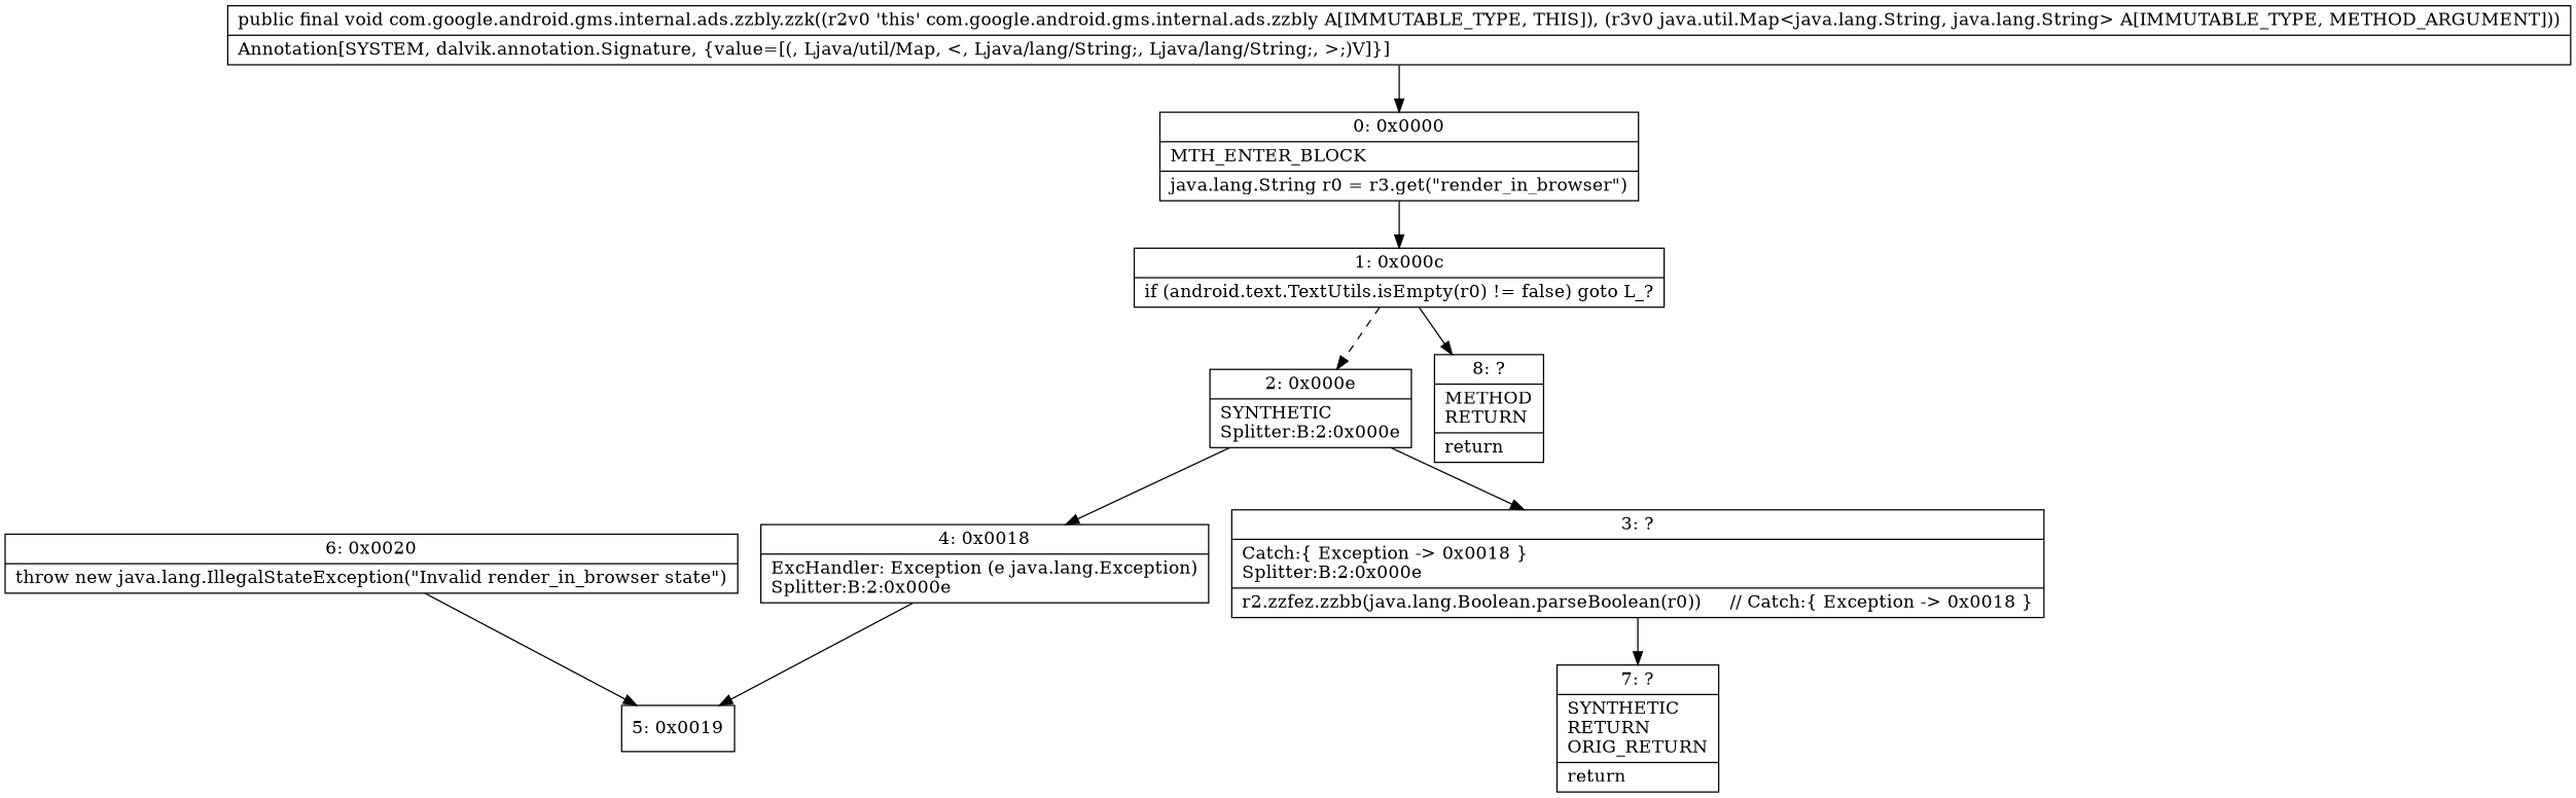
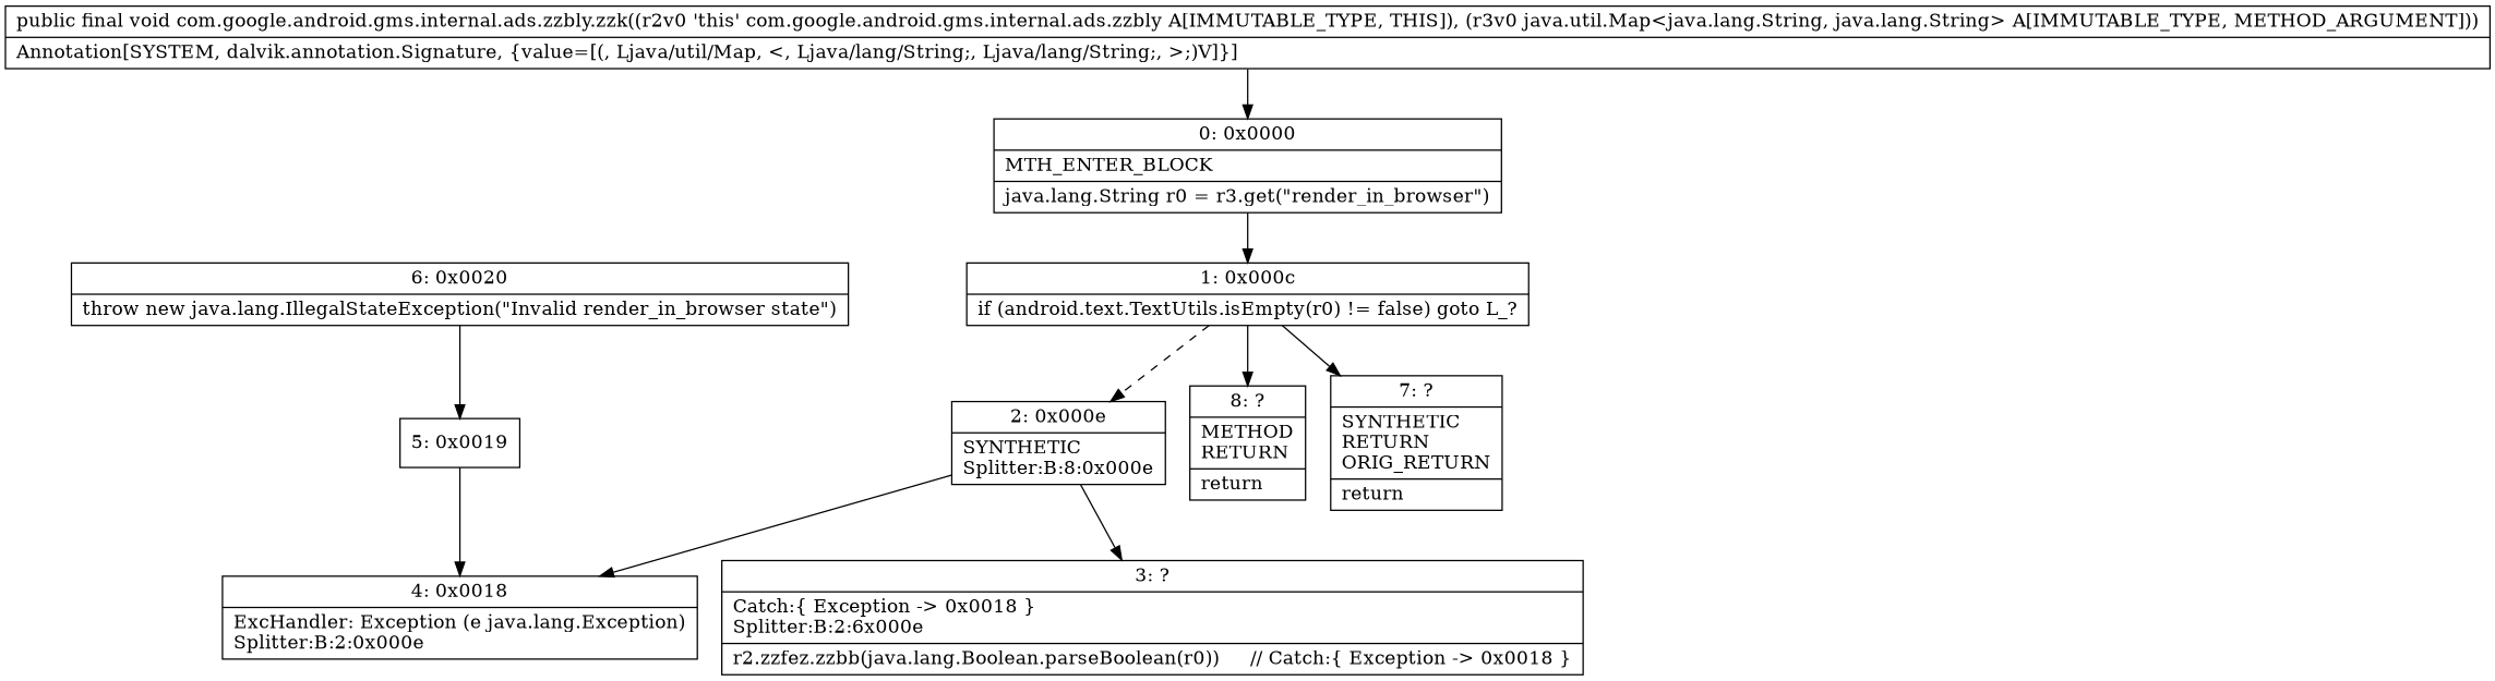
  digraph {
    node [shape=record]
    n1 [label="{0\:\ 0x0000|MTH_ENTER_BLOCK\l|java.lang.String r0 = r3.get(\"render_in_browser\")\l}"]
    n2 [label="{1\:\ 0x000c|if (android.text.TextUtils.isEmpty(r0) != false) goto L_?\l}"]
-   n3 [label="{2\:\ 0x000e|SYNTHETIC\lSplitter:B:2:0x000e\l}"]
+   n3 [label="{2\:\ 0x000e|SYNTHETIC\lSplitter:B:8:0x000e\l}"]
    n4 [label="{8\:\ ?|METHOD\lRETURN\l|return\l}"]
-   n5 [label="{3\:\ ?|Catch:\{ Exception \-\> 0x0018 \}\lSplitter:B:2:0x000e\l|r2.zzfez.zzbb(java.lang.Boolean.parseBoolean(r0))     \/\/ Catch:\{ Exception \-\> 0x0018 \}\l}"]
+   n5 [label="{3\:\ ?|Catch:\{ Exception \-\> 0x0018 \}\lSplitter:B:2:6x000e\l|r2.zzfez.zzbb(java.lang.Boolean.parseBoolean(r0))     \/\/ Catch:\{ Exception \-\> 0x0018 \}\l}"]
    n6 [label="{4\:\ 0x0018|ExcHandler: Exception (e java.lang.Exception)\lSplitter:B:2:0x000e\l}"]
    n7 [label="{7\:\ ?|SYNTHETIC\lRETURN\lORIG_RETURN\l|return\l}"]
    n8 [label="{5\:\ 0x0019}"]
    n9 [label="{6\:\ 0x0020|throw new java.lang.IllegalStateException(\"Invalid render_in_browser state\")\l}"]
    n10 [label="{public final void com.google.android.gms.internal.ads.zzbly.zzk((r2v0 'this' com.google.android.gms.internal.ads.zzbly A[IMMUTABLE_TYPE, THIS]), (r3v0 java.util.Map\<java.lang.String, java.lang.String\> A[IMMUTABLE_TYPE, METHOD_ARGUMENT]))  | Annotation[SYSTEM, dalvik.annotation.Signature, \{value=[(, Ljava\/util\/Map, \<, Ljava\/lang\/String;, Ljava\/lang\/String;, \>;)V]\}]\l}"]
    n1 -> n2
    n2 -> n3 [style=dashed]
    n2 -> n4
    n3 -> n5
    n3 -> n6
-   n5 -> n7
-   n6 -> n8
+   n2 -> n7
+   n8 -> n6
    n9 -> n8
    n10 -> n1
  }
